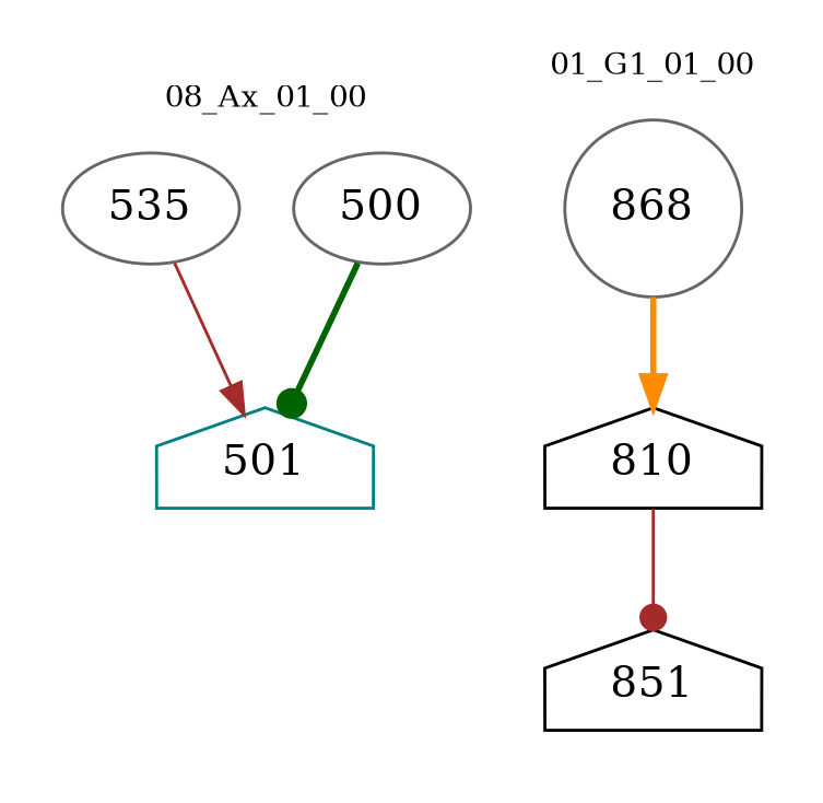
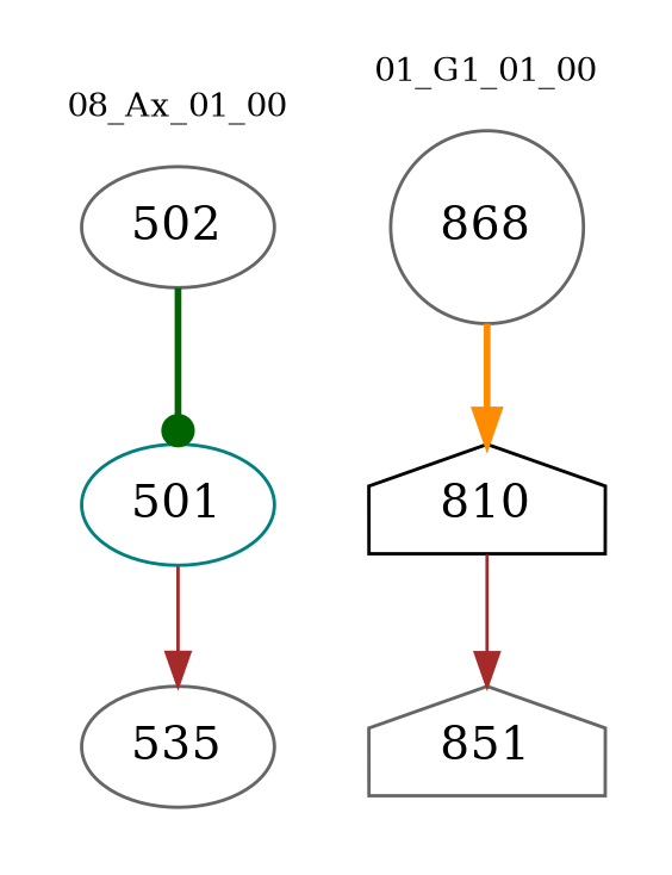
  digraph {
    node [color=gray40 shape=ellipse]
    edge [arrowhead=dot color=brown style=bold]
-   n1 [label=500]
-   n2 [color=teal label=501 shape=house]
+   n1 [label=502]
+   n2 [color=teal label=501]
    n3 [label=535]
    n4 [label=868 shape=circle]
    n5 [color=black label=810 shape=house]
-   n6 [color=black label=851 shape=house]
+   n6 [label=851 shape=house]
    subgraph cluster_1 {
      color=white
      fontsize=10
      label="08_Ax_01_00"
      n1
      n2
      n3
    }
    subgraph cluster_2 {
      color=white
      fontsize=10
      label="01_G1_01_00"
      n4
      n5
      n6
    }
    n1 -> n2 [color=darkgreen]
-   n3 -> n2 [arrowhead=normal style=solid]
+   n2 -> n3 [arrowhead=normal style=solid]
    n4 -> n5 [arrowhead=normal color=darkorange]
-   n5 -> n6 [style=solid]
+   n5 -> n6 [arrowhead=normal style=solid]
  }
